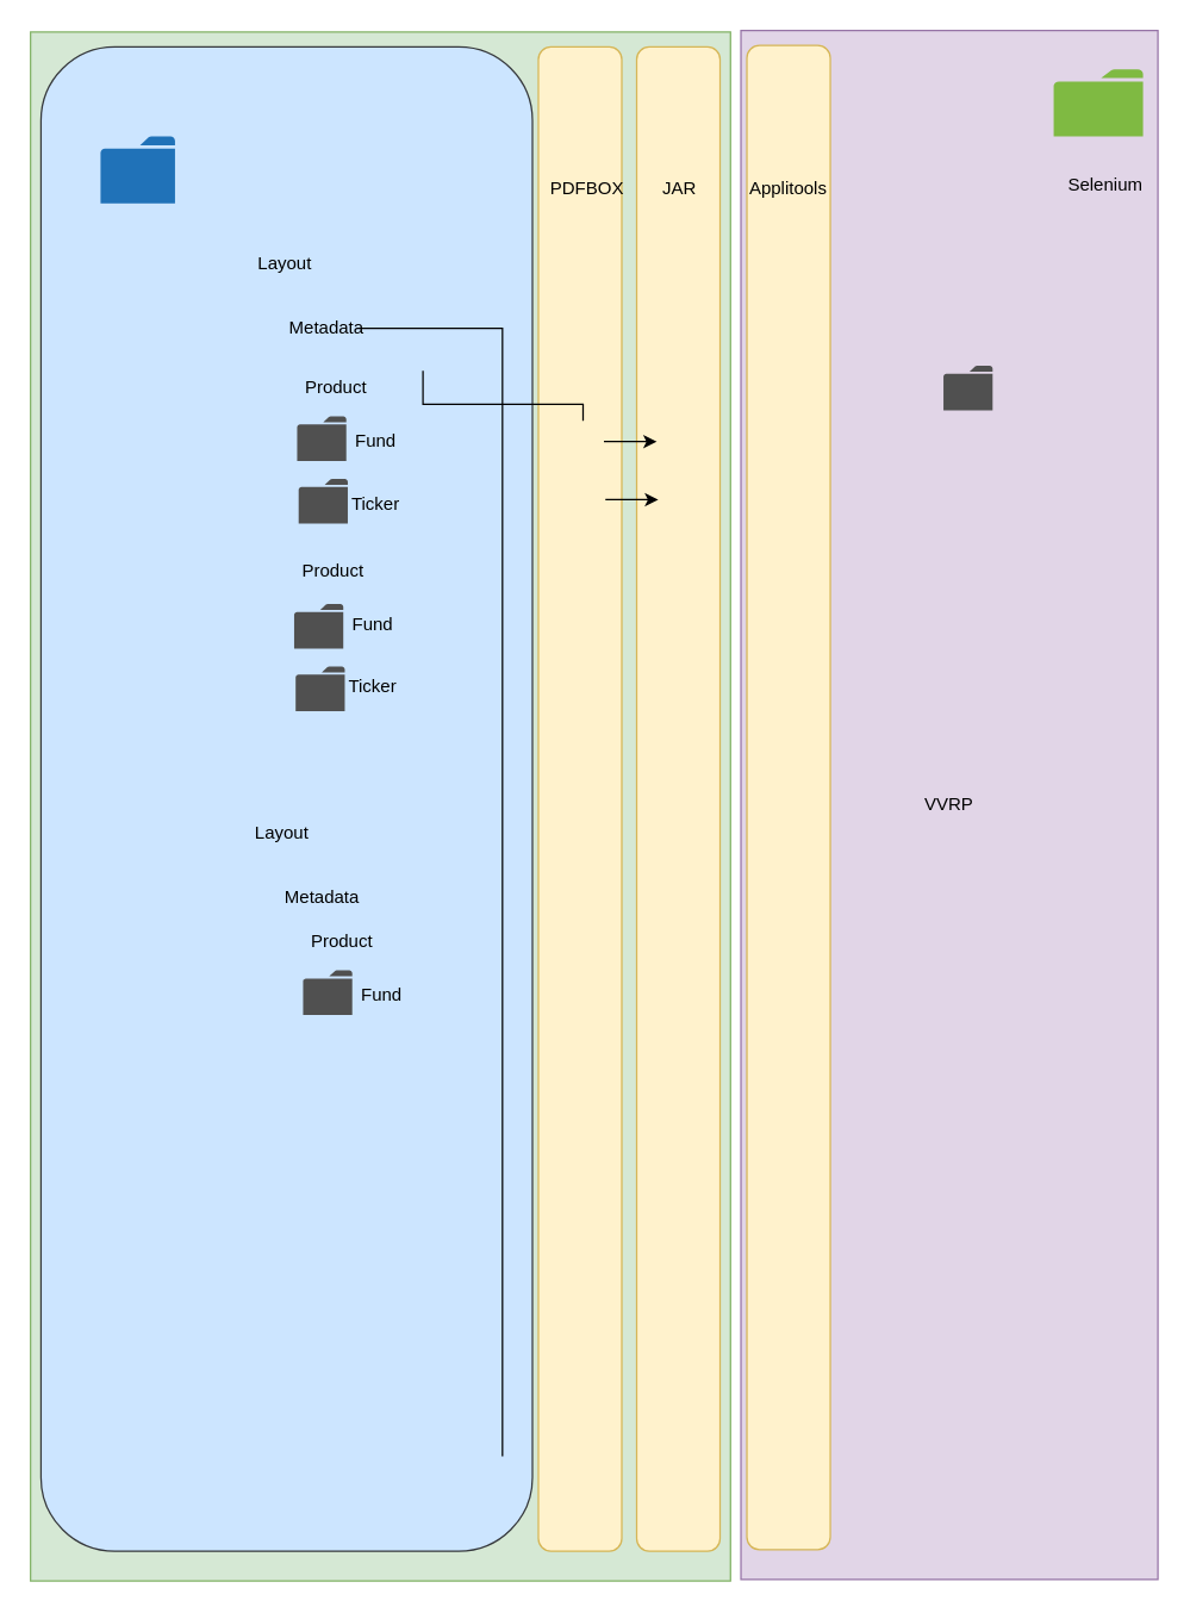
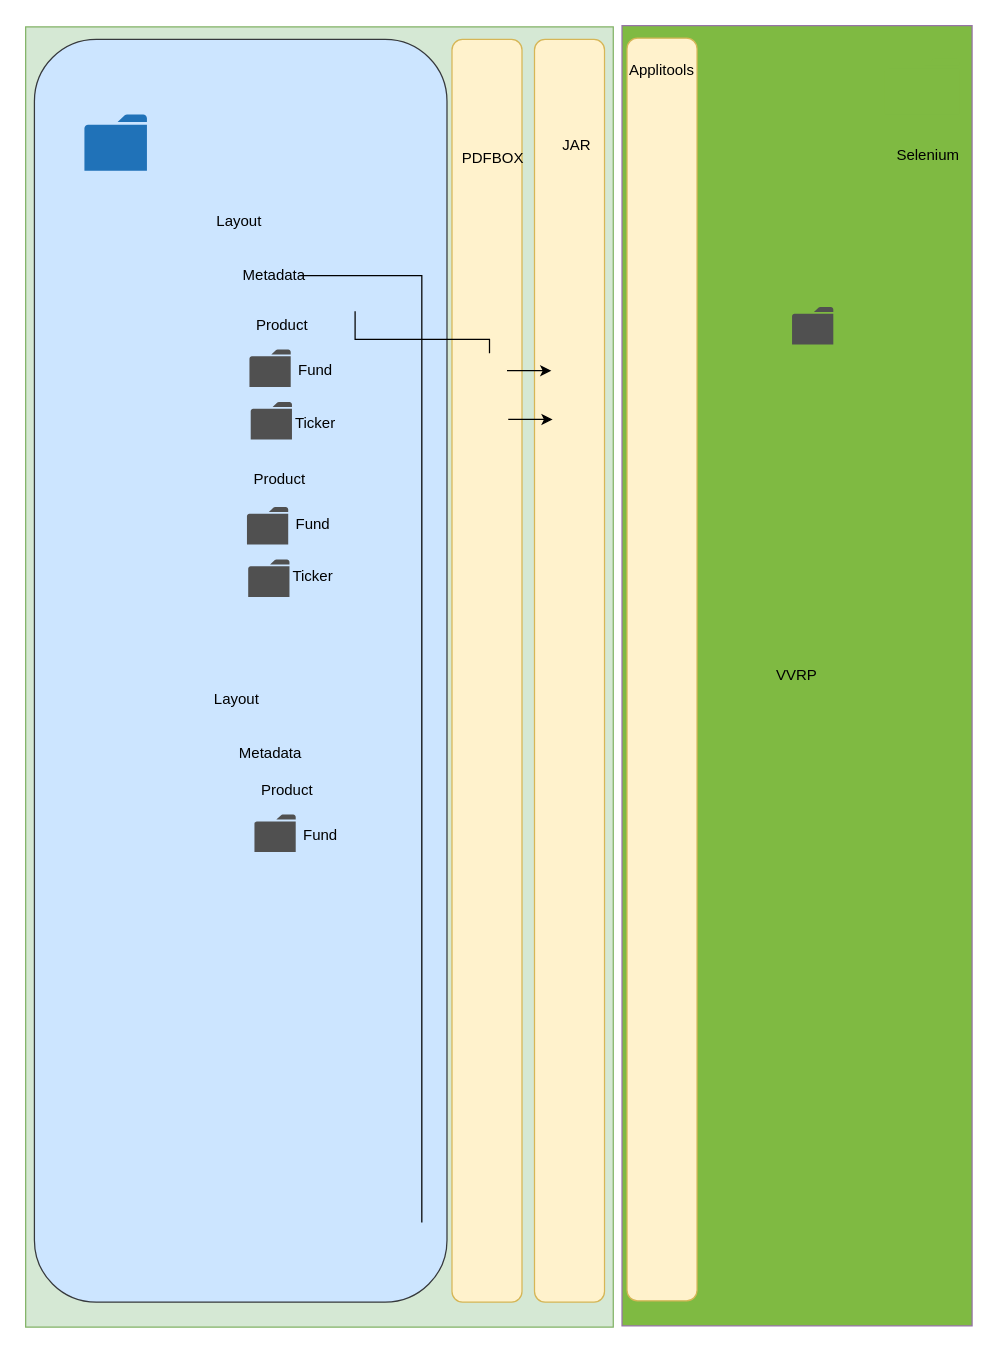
  <mxCell id="0" />
  <mxCell id="1" parent="0" />
- <mxCell id="2" value="VVRP" style="rounded=0;whiteSpace=wrap;html=1;fillColor=#e1d5e7;strokeColor=#9673a6;" vertex="1" parent="1"><mxGeometry x="497" y="20" width="280" height="1040" as="geometry" /></mxCell>
+ <mxCell id="2" value="VVRP" style="rounded=0;whiteSpace=wrap;html=1;fillColor=#7fba42;strokeColor=#9673a6;" vertex="1" parent="1"><mxGeometry x="497" y="20" width="280" height="1040" as="geometry" /></mxCell>
  <mxCell id="3" value="" style="rounded=0;whiteSpace=wrap;html=1;fillColor=#d5e8d4;strokeColor=#82b366;" vertex="1" parent="1"><mxGeometry x="20" y="21" width="470" height="1040" as="geometry" /></mxCell>
  <mxCell id="4" value="" style="rounded=1;whiteSpace=wrap;html=1;fillColor=#fff2cc;strokeColor=#d6b656;" vertex="1" parent="1"><mxGeometry x="361" y="31" width="56" height="1010" as="geometry" /></mxCell>
  <mxCell id="5" value="" style="rounded=1;whiteSpace=wrap;html=1;fillColor=#cce5ff;strokeColor=#36393d;" vertex="1" parent="1"><mxGeometry x="27" y="31" width="330" height="1010" as="geometry" /></mxCell>
  <mxCell id="6" value="" style="pointerEvents=1;shadow=0;dashed=0;html=1;strokeColor=none;labelPosition=center;verticalLabelPosition=bottom;verticalAlign=top;outlineConnect=0;align=center;shape=mxgraph.office.concepts.folder;fillColor=#2072B8;" vertex="1" parent="1"><mxGeometry x="67" y="91" width="50" height="45" as="geometry" /></mxCell>
  <mxCell id="7" value="" style="pointerEvents=1;shadow=0;dashed=0;html=1;strokeColor=none;labelPosition=center;verticalLabelPosition=bottom;verticalAlign=top;outlineConnect=0;align=center;shape=mxgraph.office.concepts.folder;fillColor=#7FBA42;" vertex="1" parent="1"><mxGeometry x="707" y="46" width="60" height="45" as="geometry" /></mxCell>
  <mxCell id="8" value="" style="shape=image;html=1;verticalAlign=top;verticalLabelPosition=bottom;labelBackgroundColor=#ffffff;imageAspect=0;aspect=fixed;image=https://cdn1.iconfinder.com/data/icons/hawcons/32/698831-icon-105-folder-add-128.png" vertex="1" parent="1"><mxGeometry x="161" y="241" width="38" height="38" as="geometry" /></mxCell>
  <mxCell id="9" value="" style="shape=image;html=1;verticalAlign=top;verticalLabelPosition=bottom;labelBackgroundColor=#ffffff;imageAspect=0;aspect=fixed;image=https://cdn1.iconfinder.com/data/icons/hawcons/32/698831-icon-105-folder-add-128.png" vertex="1" parent="1"><mxGeometry x="587" y="441" width="38" height="38" as="geometry" /></mxCell>
  <mxCell id="10" value="" style="shape=image;html=1;verticalAlign=top;verticalLabelPosition=bottom;labelBackgroundColor=#ffffff;imageAspect=0;aspect=fixed;image=https://cdn2.iconfinder.com/data/icons/amazon-aws-stencils/100/App_Services_copy_Amazon_CloudSearch_SDF_metadata-128.png" vertex="1" parent="1"><mxGeometry x="300" y="242" width="38" height="38" as="geometry" /></mxCell>
  <mxCell id="11" value="" style="shape=image;html=1;verticalAlign=top;verticalLabelPosition=bottom;labelBackgroundColor=#ffffff;imageAspect=0;aspect=fixed;image=https://cdn1.iconfinder.com/data/icons/hawcons/32/698831-icon-105-folder-add-128.png;direction=south;rotation=-90;" vertex="1" parent="1"><mxGeometry x="597" y="521" width="38" height="38" as="geometry" /></mxCell>
  <mxCell id="12" value="" style="pointerEvents=1;shadow=0;dashed=0;html=1;strokeColor=none;fillColor=#505050;labelPosition=center;verticalLabelPosition=bottom;verticalAlign=top;outlineConnect=0;align=center;shape=mxgraph.office.concepts.folder;" vertex="1" parent="1"><mxGeometry x="199" y="279" width="33" height="30" as="geometry" /></mxCell>
  <mxCell id="13" value="" style="shape=image;html=1;verticalAlign=top;verticalLabelPosition=bottom;labelBackgroundColor=#ffffff;imageAspect=0;aspect=fixed;image=https://cdn0.iconfinder.com/data/icons/small-n-flat/24/678119-folder-picture-128.png" vertex="1" parent="1"><mxGeometry x="117" y="153" width="48" height="48" as="geometry" /></mxCell>
  <mxCell id="14" value="" style="shape=image;html=1;verticalAlign=top;verticalLabelPosition=bottom;labelBackgroundColor=#ffffff;imageAspect=0;aspect=fixed;image=https://cdn4.iconfinder.com/data/icons/small-n-flat/24/file-pdf-128.png" vertex="1" parent="1"><mxGeometry x="277" y="282" width="22" height="22" as="geometry" /></mxCell>
  <mxCell id="15" value="" style="shape=image;html=1;verticalAlign=top;verticalLabelPosition=bottom;labelBackgroundColor=#ffffff;imageAspect=0;aspect=fixed;image=https://cdn4.iconfinder.com/data/icons/small-n-flat/24/file-pdf-128.png" vertex="1" parent="1"><mxGeometry x="377" y="286" width="16" height="16" as="geometry" /></mxCell>
  <mxCell id="16" value="" style="shape=image;html=1;verticalAlign=top;verticalLabelPosition=bottom;labelBackgroundColor=#ffffff;imageAspect=0;aspect=fixed;image=https://cdn4.iconfinder.com/data/icons/small-n-flat/24/file-pdf-128.png" vertex="1" parent="1"><mxGeometry x="377" y="286" width="16" height="16" as="geometry" /></mxCell>
  <mxCell id="17" value="" style="shape=image;html=1;verticalAlign=top;verticalLabelPosition=bottom;labelBackgroundColor=#ffffff;imageAspect=0;aspect=fixed;image=https://cdn3.iconfinder.com/data/icons/document-icons-2/30/647702-excel-128.png" vertex="1" parent="1"><mxGeometry x="278" y="248.5" width="22" height="23" as="geometry" /></mxCell>
  <mxCell id="18" value="" style="shape=image;html=1;verticalAlign=top;verticalLabelPosition=bottom;labelBackgroundColor=#ffffff;imageAspect=0;aspect=fixed;image=https://cdn1.iconfinder.com/data/icons/hawcons/32/699759-icon-113-document-file-txt-128.png" vertex="1" parent="1"><mxGeometry x="377" y="282" width="28" height="28" as="geometry" /></mxCell>
  <mxCell id="19" value="Layout" style="text;html=1;strokeColor=none;fillColor=none;align=center;verticalAlign=middle;whiteSpace=wrap;rounded=0;" vertex="1" parent="1"><mxGeometry x="171" y="167" width="40" height="20" as="geometry" /></mxCell>
  <mxCell id="20" style="edgeStyle=elbowEdgeStyle;rounded=0;orthogonalLoop=1;jettySize=auto;elbow=vertical;html=1;endArrow=none;endFill=0;entryX=0.939;entryY=0.937;entryDx=0;entryDy=0;entryPerimeter=0;" edge="1" parent="1" source="22" target="5"><mxGeometry relative="1" as="geometry"><mxPoint x="347" y="311" as="targetPoint" /><Array as="points"><mxPoint x="297" y="220" /><mxPoint x="297" y="201" /></Array></mxGeometry></mxCell>
  <mxCell id="21" style="edgeStyle=elbowEdgeStyle;rounded=0;orthogonalLoop=1;jettySize=auto;elbow=vertical;html=1;endArrow=none;endFill=0;exitX=0.25;exitY=0;exitDx=0;exitDy=0;" edge="1" parent="1" source="17" target="18"><mxGeometry relative="1" as="geometry"><Array as="points"><mxPoint x="347" y="271" /><mxPoint x="287" y="220" /><mxPoint x="337" y="201" /></Array></mxGeometry></mxCell>
  <mxCell id="22" value="Metadata" style="text;html=1;strokeColor=none;fillColor=none;align=center;verticalAlign=middle;whiteSpace=wrap;rounded=0;" vertex="1" parent="1"><mxGeometry x="199" y="210" width="40" height="20" as="geometry" /></mxCell>
  <mxCell id="23" value="Product&amp;nbsp;" style="text;html=1;strokeColor=none;fillColor=none;align=center;verticalAlign=middle;whiteSpace=wrap;rounded=0;direction=south;" vertex="1" parent="1"><mxGeometry x="217" y="240" width="20" height="40" as="geometry" /></mxCell>
  <mxCell id="24" value="" style="pointerEvents=1;shadow=0;dashed=0;html=1;strokeColor=none;fillColor=#505050;labelPosition=center;verticalLabelPosition=bottom;verticalAlign=top;outlineConnect=0;align=center;shape=mxgraph.office.concepts.folder;" vertex="1" parent="1"><mxGeometry x="200" y="321" width="33" height="30" as="geometry" /></mxCell>
  <mxCell id="25" value="" style="shape=image;html=1;verticalAlign=top;verticalLabelPosition=bottom;labelBackgroundColor=#ffffff;imageAspect=0;aspect=fixed;image=https://cdn4.iconfinder.com/data/icons/small-n-flat/24/file-pdf-128.png" vertex="1" parent="1"><mxGeometry x="278" y="324" width="24" height="24" as="geometry" /></mxCell>
  <mxCell id="26" value="" style="shape=image;html=1;verticalAlign=top;verticalLabelPosition=bottom;labelBackgroundColor=#ffffff;imageAspect=0;aspect=fixed;image=https://cdn1.iconfinder.com/data/icons/hawcons/32/699759-icon-113-document-file-txt-128.png" vertex="1" parent="1"><mxGeometry x="378" y="324" width="28" height="28" as="geometry" /></mxCell>
  <mxCell id="27" value="Fund" style="text;html=1;strokeColor=none;fillColor=none;align=center;verticalAlign=middle;whiteSpace=wrap;rounded=0;" vertex="1" parent="1"><mxGeometry x="232" y="285.5" width="40" height="20" as="geometry" /></mxCell>
  <mxCell id="28" value="Ticker" style="text;html=1;strokeColor=none;fillColor=none;align=center;verticalAlign=middle;whiteSpace=wrap;rounded=0;" vertex="1" parent="1"><mxGeometry x="232" y="328" width="40" height="20" as="geometry" /></mxCell>
  <mxCell id="29" value="" style="rounded=1;whiteSpace=wrap;html=1;fillColor=#fff2cc;strokeColor=#d6b656;" vertex="1" parent="1"><mxGeometry x="427" y="31" width="56" height="1010" as="geometry" /></mxCell>
  <mxCell id="30" value="" style="shape=image;html=1;verticalAlign=top;verticalLabelPosition=bottom;labelBackgroundColor=#ffffff;imageAspect=0;aspect=fixed;image=https://cdn1.iconfinder.com/data/icons/hawcons/32/698831-icon-105-folder-add-128.png" vertex="1" parent="1"><mxGeometry x="159" y="364" width="38" height="38" as="geometry" /></mxCell>
  <mxCell id="31" value="" style="shape=image;html=1;verticalAlign=top;verticalLabelPosition=bottom;labelBackgroundColor=#ffffff;imageAspect=0;aspect=fixed;image=https://cdn4.iconfinder.com/data/icons/small-n-flat/24/file-pdf-128.png" vertex="1" parent="1"><mxGeometry x="275" y="405" width="24" height="24" as="geometry" /></mxCell>
  <mxCell id="32" value="" style="shape=image;html=1;verticalAlign=top;verticalLabelPosition=bottom;labelBackgroundColor=#ffffff;imageAspect=0;aspect=fixed;image=https://cdn3.iconfinder.com/data/icons/document-icons-2/30/647702-excel-128.png" vertex="1" parent="1"><mxGeometry x="275" y="373" width="22" height="23" as="geometry" /></mxCell>
  <mxCell id="33" value="" style="shape=image;html=1;verticalAlign=top;verticalLabelPosition=bottom;labelBackgroundColor=#ffffff;imageAspect=0;aspect=fixed;image=https://cdn1.iconfinder.com/data/icons/hawcons/32/699759-icon-113-document-file-txt-128.png" vertex="1" parent="1"><mxGeometry x="375" y="405" width="28" height="28" as="geometry" /></mxCell>
  <mxCell id="34" value="Product&amp;nbsp;" style="text;html=1;strokeColor=none;fillColor=none;align=center;verticalAlign=middle;whiteSpace=wrap;rounded=0;" vertex="1" parent="1"><mxGeometry x="205" y="373" width="40" height="20" as="geometry" /></mxCell>
  <mxCell id="35" value="" style="shape=image;html=1;verticalAlign=top;verticalLabelPosition=bottom;labelBackgroundColor=#ffffff;imageAspect=0;aspect=fixed;image=https://cdn4.iconfinder.com/data/icons/small-n-flat/24/file-pdf-128.png" vertex="1" parent="1"><mxGeometry x="276" y="447" width="24" height="24" as="geometry" /></mxCell>
  <mxCell id="36" value="" style="shape=image;html=1;verticalAlign=top;verticalLabelPosition=bottom;labelBackgroundColor=#ffffff;imageAspect=0;aspect=fixed;image=https://cdn1.iconfinder.com/data/icons/hawcons/32/699759-icon-113-document-file-txt-128.png" vertex="1" parent="1"><mxGeometry x="376" y="447" width="28" height="28" as="geometry" /></mxCell>
  <mxCell id="37" value="Fund" style="text;html=1;strokeColor=none;fillColor=none;align=center;verticalAlign=middle;whiteSpace=wrap;rounded=0;" vertex="1" parent="1"><mxGeometry x="230" y="408.5" width="40" height="20" as="geometry" /></mxCell>
  <mxCell id="38" value="Ticker" style="text;html=1;strokeColor=none;fillColor=none;align=center;verticalAlign=middle;whiteSpace=wrap;rounded=0;" vertex="1" parent="1"><mxGeometry x="230" y="451" width="40" height="20" as="geometry" /></mxCell>
  <mxCell id="39" value="" style="pointerEvents=1;shadow=0;dashed=0;html=1;strokeColor=none;fillColor=#505050;labelPosition=center;verticalLabelPosition=bottom;verticalAlign=top;outlineConnect=0;align=center;shape=mxgraph.office.concepts.folder;" vertex="1" parent="1"><mxGeometry x="197" y="405" width="33" height="30" as="geometry" /></mxCell>
  <mxCell id="40" value="" style="pointerEvents=1;shadow=0;dashed=0;html=1;strokeColor=none;fillColor=#505050;labelPosition=center;verticalLabelPosition=bottom;verticalAlign=top;outlineConnect=0;align=center;shape=mxgraph.office.concepts.folder;" vertex="1" parent="1"><mxGeometry x="198" y="447" width="33" height="30" as="geometry" /></mxCell>
  <mxCell id="41" value="" style="shape=image;html=1;verticalAlign=top;verticalLabelPosition=bottom;labelBackgroundColor=#ffffff;imageAspect=0;aspect=fixed;image=https://cdn1.iconfinder.com/data/icons/Koloria-Icon-Set/28/Window_App_Results.png" vertex="1" parent="1"><mxGeometry x="440.5" y="281.5" width="29" height="29" as="geometry" /></mxCell>
  <mxCell id="42" style="edgeStyle=elbowEdgeStyle;rounded=0;orthogonalLoop=1;jettySize=auto;elbow=vertical;html=1;entryX=0;entryY=0.5;entryDx=0;entryDy=0;endArrow=classic;endFill=1;" edge="1" parent="1" source="18" target="41"><mxGeometry relative="1" as="geometry" /></mxCell>
  <mxCell id="43" value="" style="shape=image;html=1;verticalAlign=top;verticalLabelPosition=bottom;labelBackgroundColor=#ffffff;imageAspect=0;aspect=fixed;image=https://cdn1.iconfinder.com/data/icons/Koloria-Icon-Set/28/Window_App_Results.png" vertex="1" parent="1"><mxGeometry x="441.5" y="320.5" width="29" height="29" as="geometry" /></mxCell>
  <mxCell id="44" style="edgeStyle=elbowEdgeStyle;rounded=0;orthogonalLoop=1;jettySize=auto;elbow=vertical;html=1;entryX=0;entryY=0.5;entryDx=0;entryDy=0;endArrow=classic;endFill=1;" edge="1" parent="1" target="43"><mxGeometry relative="1" as="geometry"><mxPoint x="406" y="335" as="sourcePoint" /></mxGeometry></mxCell>
  <mxCell id="45" value="" style="shape=image;html=1;verticalAlign=top;verticalLabelPosition=bottom;labelBackgroundColor=#ffffff;imageAspect=0;aspect=fixed;image=https://cdn0.iconfinder.com/data/icons/small-n-flat/24/678119-folder-picture-128.png" vertex="1" parent="1"><mxGeometry x="117" y="535" width="48" height="48" as="geometry" /></mxCell>
  <mxCell id="46" value="Layout" style="text;html=1;strokeColor=none;fillColor=none;align=center;verticalAlign=middle;whiteSpace=wrap;rounded=0;" vertex="1" parent="1"><mxGeometry x="169" y="549" width="40" height="20" as="geometry" /></mxCell>
  <mxCell id="47" value="" style="shape=image;html=1;verticalAlign=top;verticalLabelPosition=bottom;labelBackgroundColor=#ffffff;imageAspect=0;aspect=fixed;image=https://cdn2.iconfinder.com/data/icons/amazon-aws-stencils/100/App_Services_copy_Amazon_CloudSearch_SDF_metadata-128.png" vertex="1" parent="1"><mxGeometry x="154" y="583" width="38" height="38" as="geometry" /></mxCell>
  <mxCell id="48" value="Metadata" style="text;html=1;strokeColor=none;fillColor=none;align=center;verticalAlign=middle;whiteSpace=wrap;rounded=0;" vertex="1" parent="1"><mxGeometry x="196" y="592" width="40" height="20" as="geometry" /></mxCell>
  <mxCell id="49" value="" style="shape=image;html=1;verticalAlign=top;verticalLabelPosition=bottom;labelBackgroundColor=#ffffff;imageAspect=0;aspect=fixed;image=https://cdn1.iconfinder.com/data/icons/hawcons/32/698831-icon-105-folder-add-128.png" vertex="1" parent="1"><mxGeometry x="165" y="613" width="38" height="38" as="geometry" /></mxCell>
  <mxCell id="50" value="" style="pointerEvents=1;shadow=0;dashed=0;html=1;strokeColor=none;fillColor=#505050;labelPosition=center;verticalLabelPosition=bottom;verticalAlign=top;outlineConnect=0;align=center;shape=mxgraph.office.concepts.folder;" vertex="1" parent="1"><mxGeometry x="203" y="651" width="33" height="30" as="geometry" /></mxCell>
  <mxCell id="51" value="Product&amp;nbsp;" style="text;html=1;strokeColor=none;fillColor=none;align=center;verticalAlign=middle;whiteSpace=wrap;rounded=0;direction=south;" vertex="1" parent="1"><mxGeometry x="221" y="612" width="20" height="40" as="geometry" /></mxCell>
  <mxCell id="52" value="Fund" style="text;html=1;strokeColor=none;fillColor=none;align=center;verticalAlign=middle;whiteSpace=wrap;rounded=0;" vertex="1" parent="1"><mxGeometry x="236" y="657.5" width="40" height="20" as="geometry" /></mxCell>
  <mxCell id="53" value="" style="shape=image;html=1;verticalAlign=top;verticalLabelPosition=bottom;labelBackgroundColor=#ffffff;imageAspect=0;aspect=fixed;image=https://cdn3.iconfinder.com/data/icons/document-icons-2/30/647702-excel-128.png" vertex="1" parent="1"><mxGeometry x="310" y="658" width="22" height="23" as="geometry" /></mxCell>
  <mxCell id="54" value="" style="shape=image;html=1;verticalAlign=top;verticalLabelPosition=bottom;labelBackgroundColor=#ffffff;imageAspect=0;aspect=fixed;image=https://cdn1.iconfinder.com/data/icons/hawcons/32/699759-icon-113-document-file-txt-128.png" vertex="1" parent="1"><mxGeometry x="386" y="657" width="28" height="28" as="geometry" /></mxCell>
  <mxCell id="55" value="" style="shape=image;html=1;verticalAlign=top;verticalLabelPosition=bottom;labelBackgroundColor=#ffffff;imageAspect=0;aspect=fixed;image=https://cdn4.iconfinder.com/data/icons/small-n-flat/24/file-pdf-128.png" vertex="1" parent="1"><mxGeometry x="286" y="657" width="24" height="24" as="geometry" /></mxCell>
  <mxCell id="56" value="" style="shape=image;html=1;verticalAlign=top;verticalLabelPosition=bottom;labelBackgroundColor=#ffffff;imageAspect=0;aspect=fixed;image=https://cdn2.iconfinder.com/data/icons/amazon-aws-stencils/100/App_Services_copy_Amazon_CloudSearch_SDF_metadata-128.png" vertex="1" parent="1"><mxGeometry x="298" y="367" width="38" height="38" as="geometry" /></mxCell>
  <mxCell id="57" value="" style="rounded=1;whiteSpace=wrap;html=1;fillColor=#fff2cc;strokeColor=#d6b656;" vertex="1" parent="1"><mxGeometry x="501" y="30" width="56" height="1010" as="geometry" /></mxCell>
  <mxCell id="58" value="" style="shape=image;html=1;verticalAlign=top;verticalLabelPosition=bottom;labelBackgroundColor=#ffffff;imageAspect=0;aspect=fixed;image=https://cdn1.iconfinder.com/data/icons/Koloria-Icon-Set/28/Window_App_Results.png" vertex="1" parent="1"><mxGeometry x="514.5" y="280" width="29" height="29" as="geometry" /></mxCell>
  <mxCell id="59" value="PDFBOX" style="text;html=1;strokeColor=none;fillColor=none;align=center;verticalAlign=middle;whiteSpace=wrap;rounded=0;" vertex="1" parent="1"><mxGeometry x="374" y="116" width="40" height="20" as="geometry" /></mxCell>
- <mxCell id="60" value="JAR" style="text;html=1;strokeColor=none;fillColor=none;align=center;verticalAlign=middle;whiteSpace=wrap;rounded=0;" vertex="1" parent="1"><mxGeometry x="435.5" y="116" width="40" height="20" as="geometry" /></mxCell>
- <mxCell id="61" value="Applitools" style="text;html=1;strokeColor=none;fillColor=none;align=center;verticalAlign=middle;whiteSpace=wrap;rounded=0;" vertex="1" parent="1"><mxGeometry x="509" y="116" width="40" height="20" as="geometry" /></mxCell>
+ <mxCell id="60" value="JAR" style="text;html=1;strokeColor=none;fillColor=none;align=center;verticalAlign=middle;whiteSpace=wrap;rounded=0;" vertex="1" parent="1"><mxGeometry x="440.5" y="106" width="40" height="20" as="geometry" /></mxCell>
+ <mxCell id="61" value="Applitools" style="text;html=1;strokeColor=none;fillColor=none;align=center;verticalAlign=middle;whiteSpace=wrap;rounded=0;" vertex="1" parent="1"><mxGeometry x="509" y="46" width="40" height="20" as="geometry" /></mxCell>
  <mxCell id="62" value="Selenium" style="text;html=1;strokeColor=none;fillColor=none;align=center;verticalAlign=middle;whiteSpace=wrap;rounded=0;" vertex="1" parent="1"><mxGeometry x="722" y="113.5" width="40" height="20" as="geometry" /></mxCell>
  <mxCell id="63" value="" style="shape=image;html=1;verticalAlign=top;verticalLabelPosition=bottom;labelBackgroundColor=#ffffff;imageAspect=0;aspect=fixed;image=https://cdn1.iconfinder.com/data/icons/hawcons/32/698831-icon-105-folder-add-128.png" vertex="1" parent="1"><mxGeometry x="717" y="182" width="38" height="38" as="geometry" /></mxCell>
  <mxCell id="64" value="" style="pointerEvents=1;shadow=0;dashed=0;html=1;strokeColor=none;fillColor=#505050;labelPosition=center;verticalLabelPosition=bottom;verticalAlign=top;outlineConnect=0;align=center;shape=mxgraph.office.concepts.folder;" vertex="1" parent="1"><mxGeometry x="633" y="245" width="33" height="30" as="geometry" /></mxCell>
  <mxCell id="65" value="" style="shape=image;html=1;verticalAlign=top;verticalLabelPosition=bottom;labelBackgroundColor=#ffffff;imageAspect=0;aspect=fixed;image=https://cdn4.iconfinder.com/data/icons/small-n-flat/24/file-pdf-128.png" vertex="1" parent="1"><mxGeometry x="584" y="280" width="22" height="22" as="geometry" /></mxCell>
